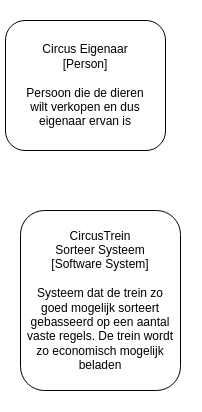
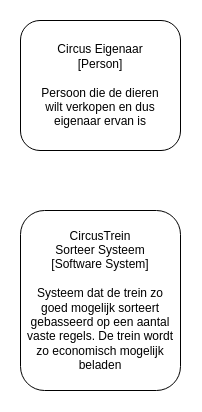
  <mxCell id="0" />
  <mxCell id="1" parent="0" />
- <mxCell id="2" value="Circus Eigenaar&lt;br&gt;[Person]&lt;br&gt;&lt;br&gt;Persoon die de dieren&lt;br&gt;wilt verkopen en dus&lt;br&gt;eigenaar ervan is" style="rounded=1;whiteSpace=wrap;html=1;" vertex="1" parent="1"><mxGeometry x="5" y="20" width="160" height="130" as="geometry" /></mxCell>
+ <mxCell id="2" value="Circus Eigenaar&lt;br&gt;[Person]&lt;br&gt;&lt;br&gt;Persoon die de dieren&lt;br&gt;wilt verkopen en dus&lt;br&gt;eigenaar ervan is" style="rounded=1;whiteSpace=wrap;html=1;" vertex="1" parent="1"><mxGeometry x="20" y="20" width="160" height="130" as="geometry" /></mxCell>
  <mxCell id="3" value="CircusTrein &lt;br&gt;Sorteer Systeem&lt;br&gt;[Software System]&lt;br&gt;&lt;br&gt;Systeem dat de trein zo &lt;br&gt;goed mogelijk sorteert &lt;br&gt;gebasseerd op een aantal vaste regels. De trein wordt zo economisch mogelijk beladen" style="rounded=1;whiteSpace=wrap;html=1;" vertex="1" parent="1"><mxGeometry x="20" y="210" width="160" height="180" as="geometry" /></mxCell>
